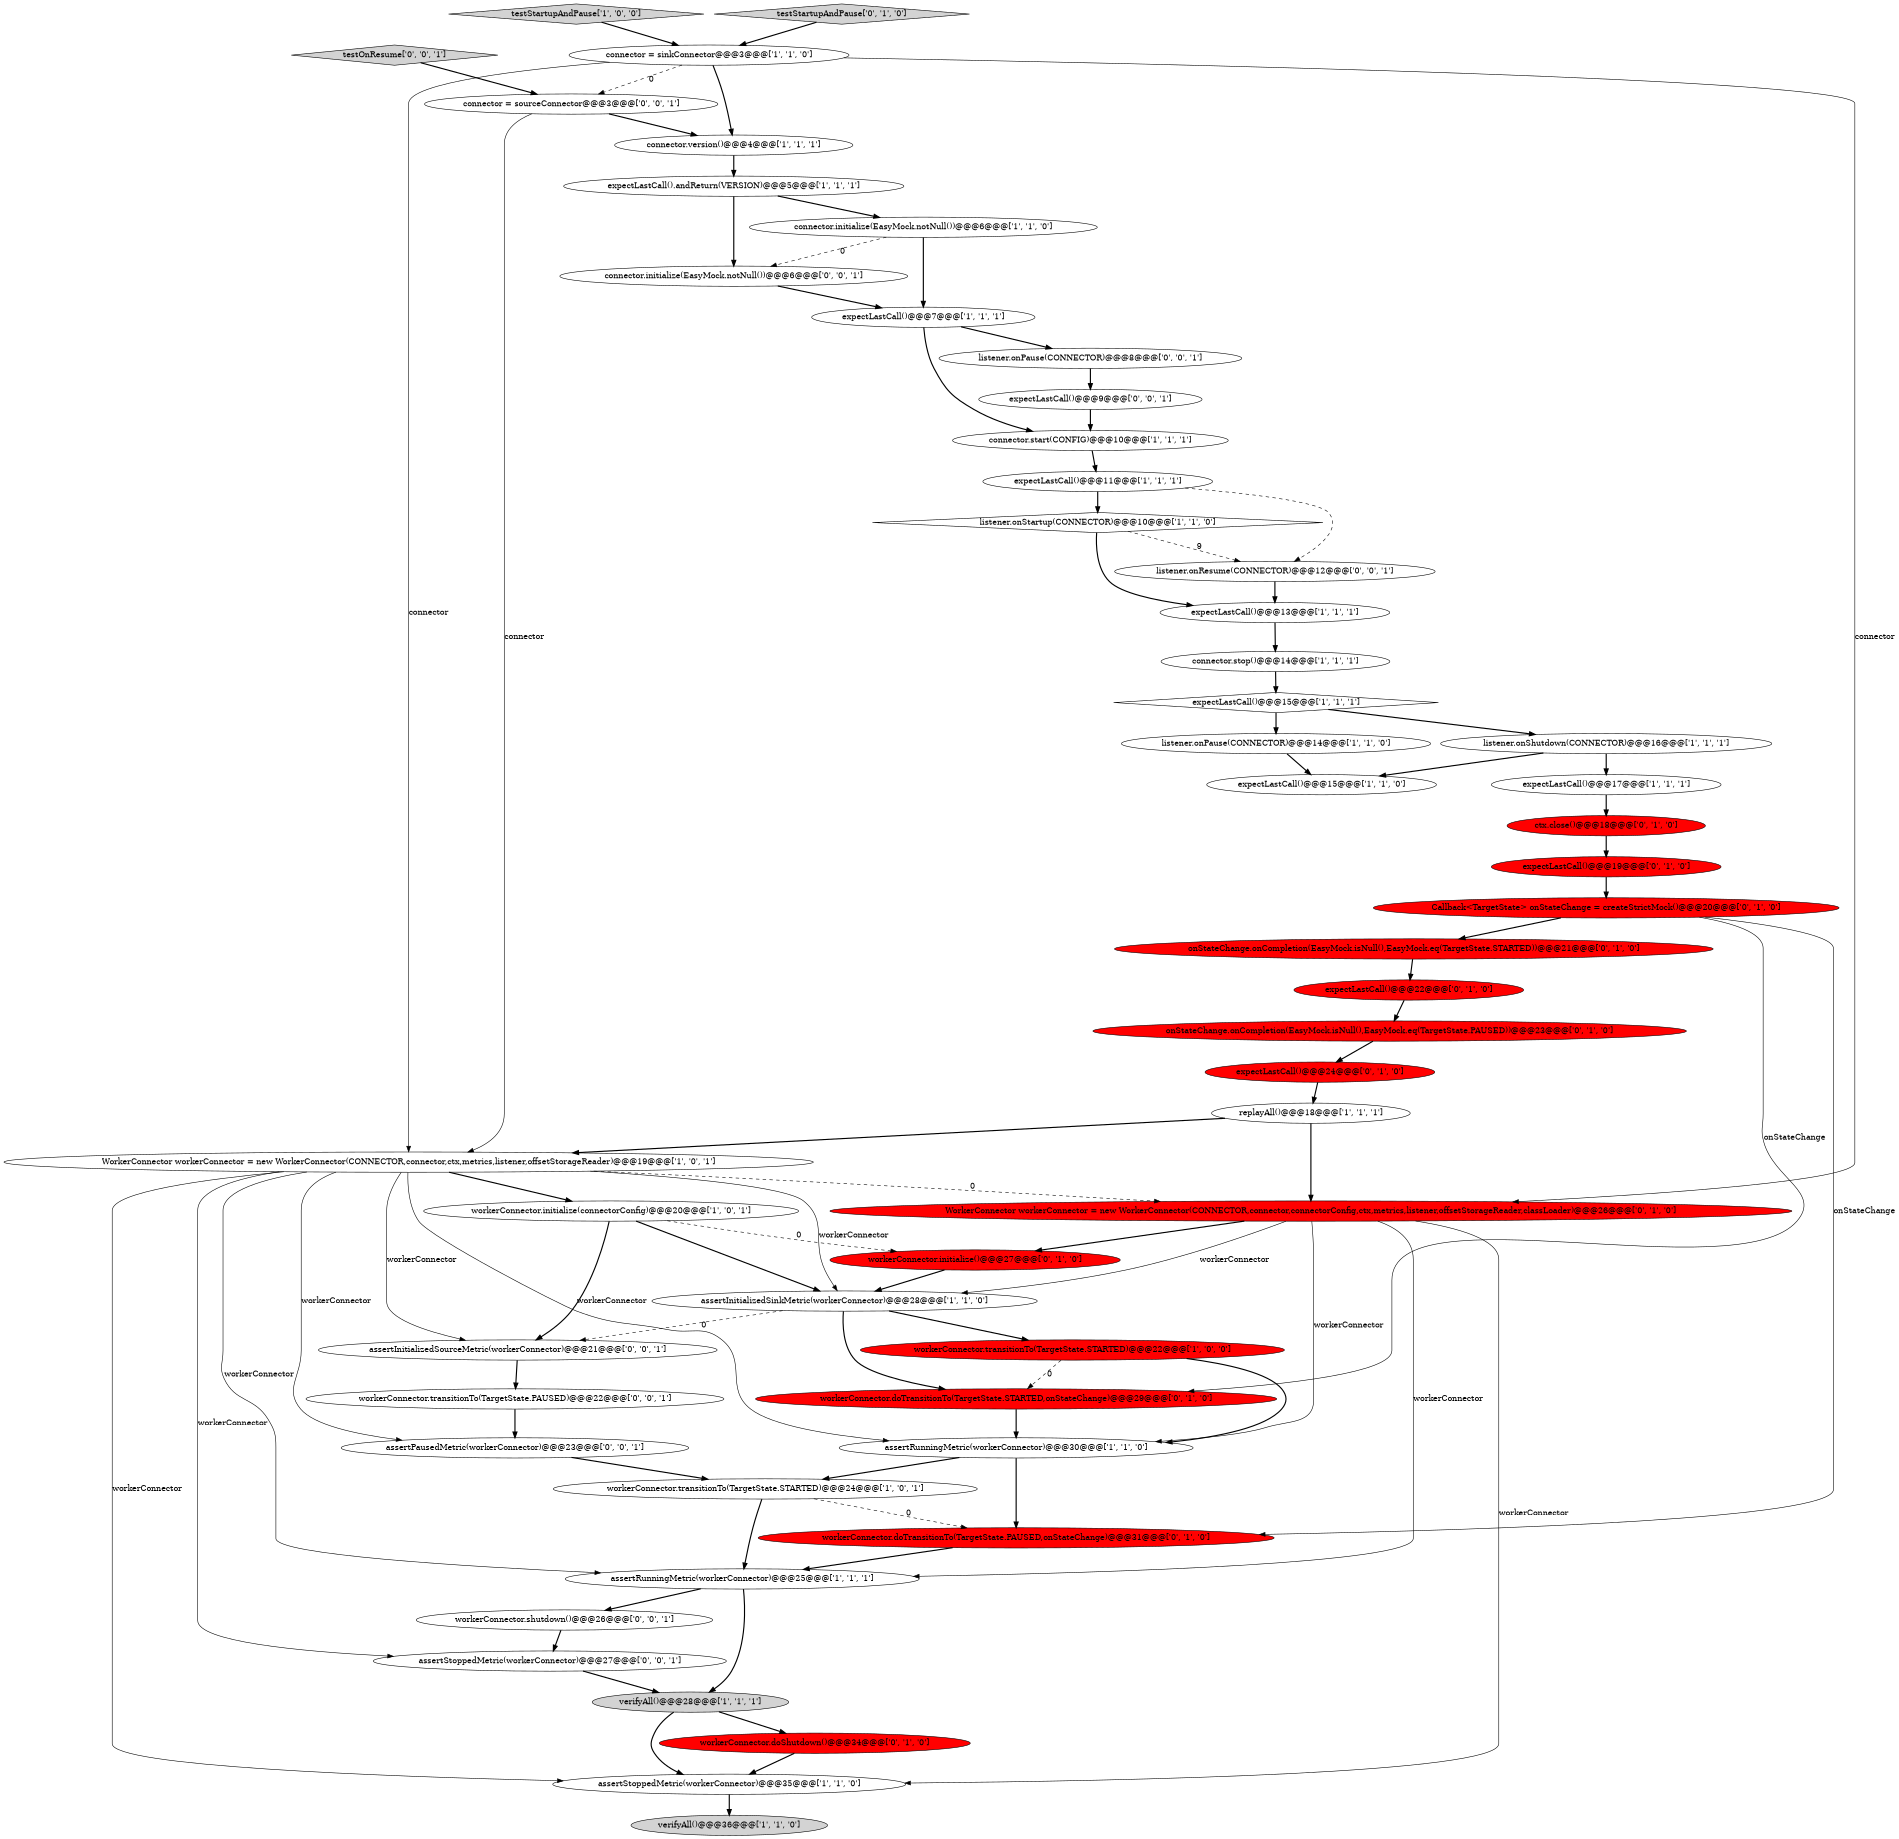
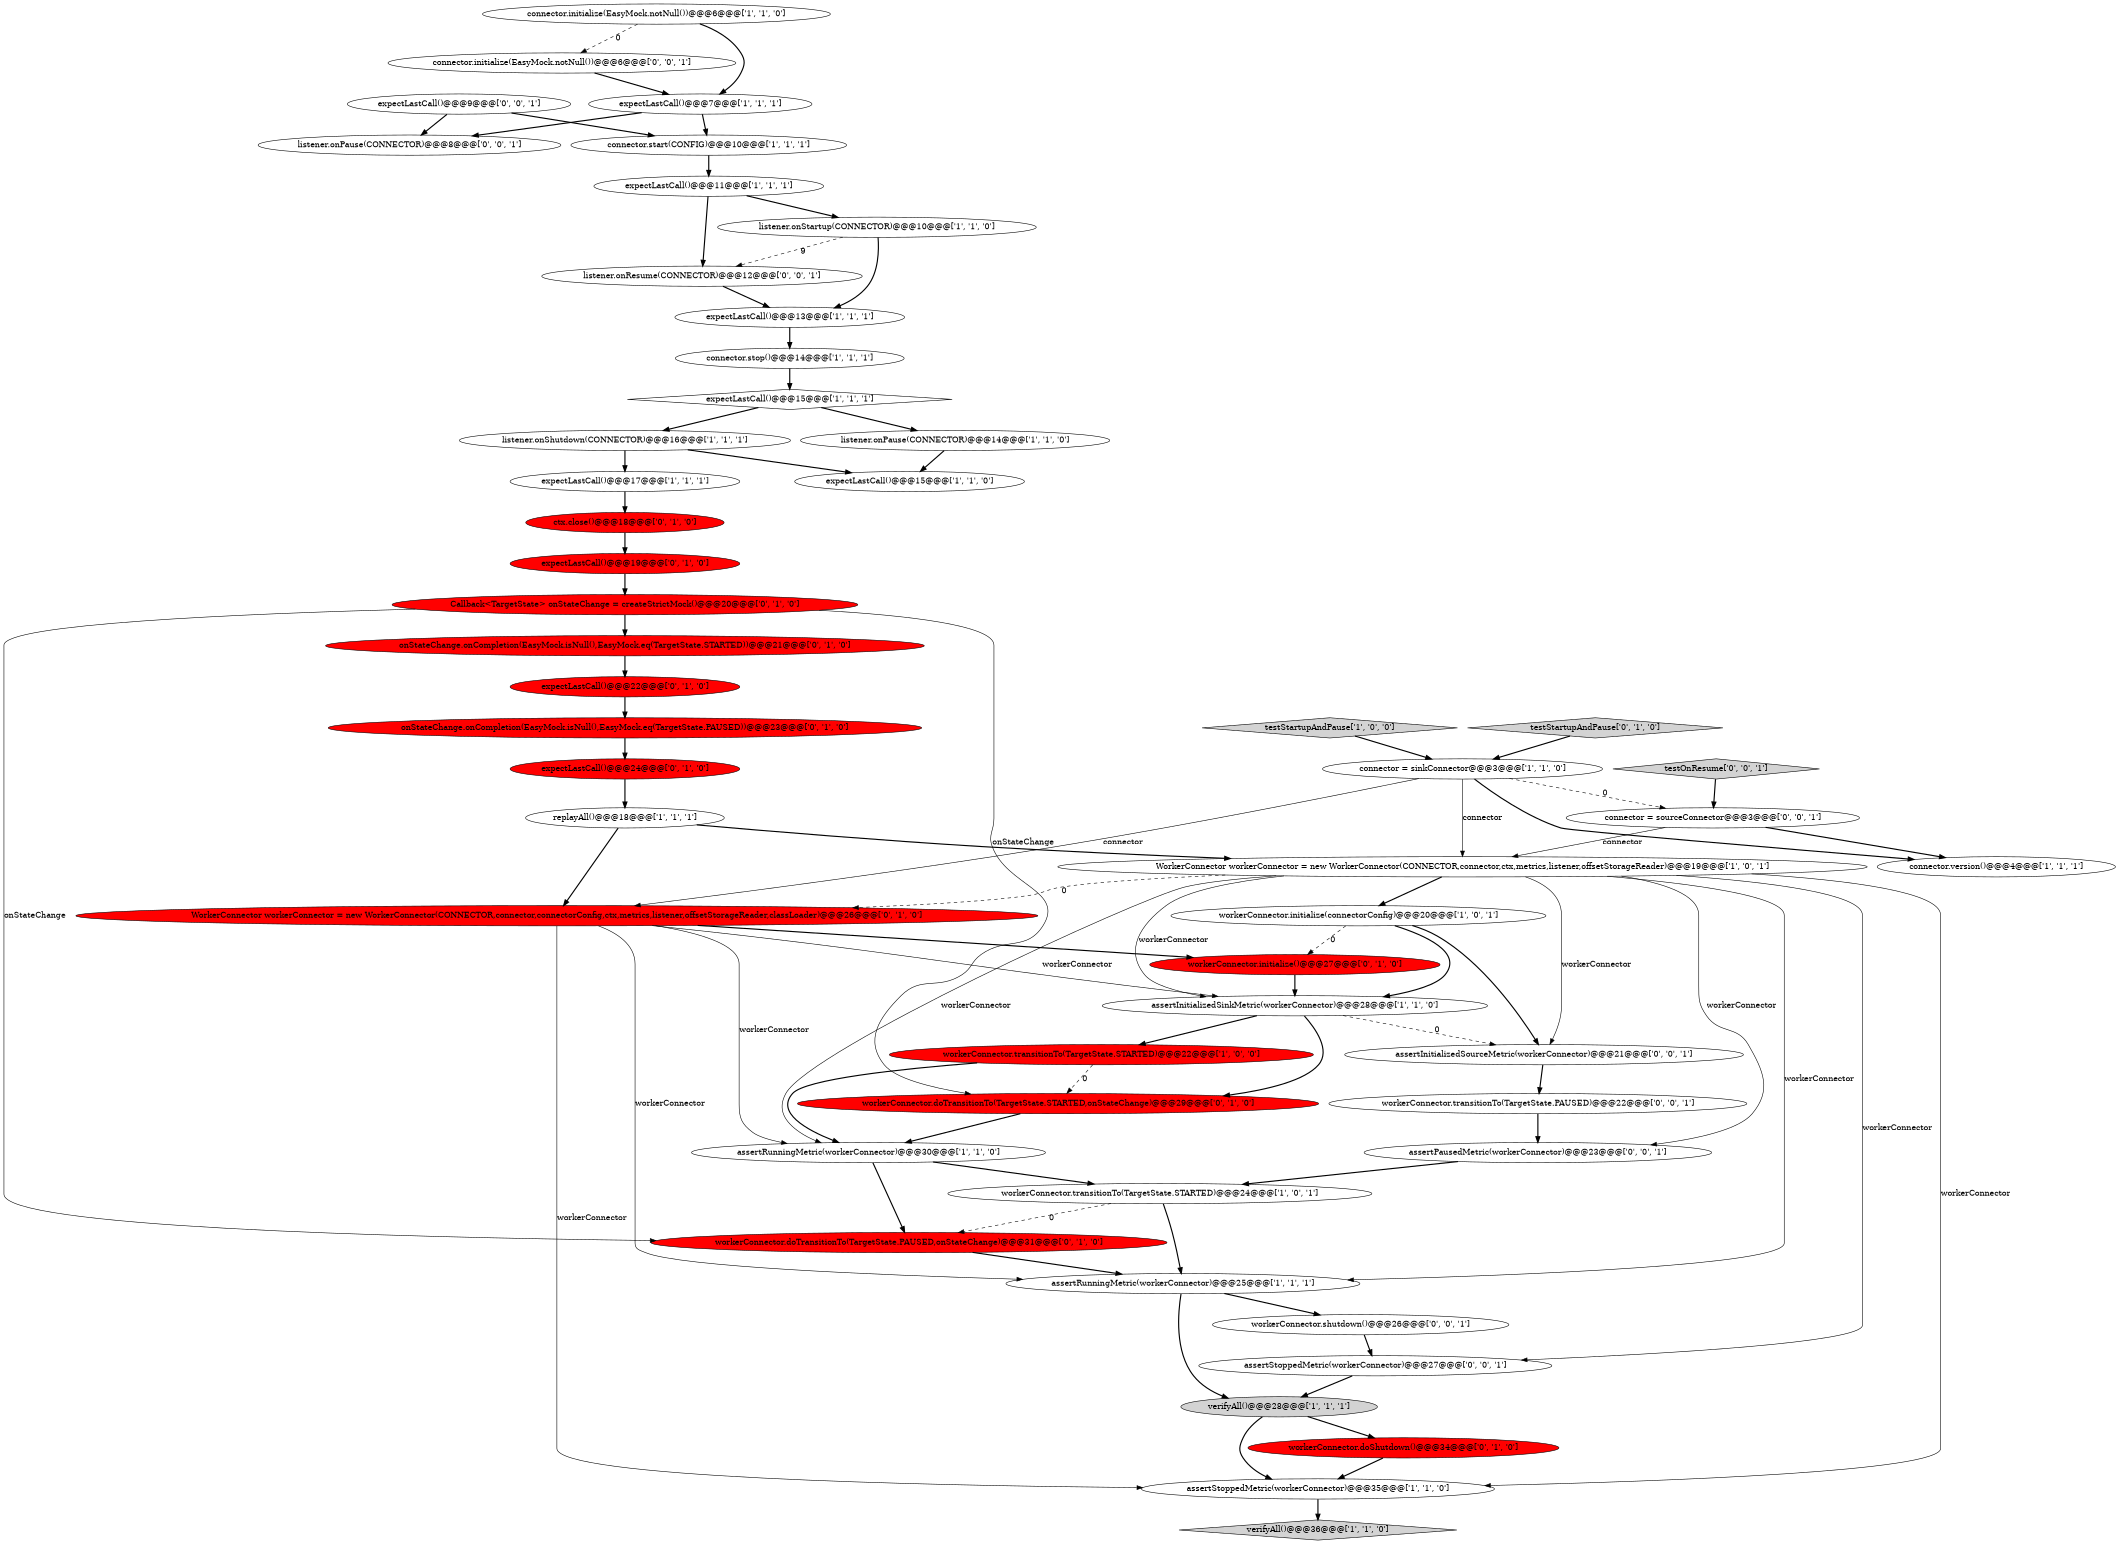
  digraph {
    node [fillcolor=white shape=ellipse style=filled]
    edge [style=bold]
    n1 [fillcolor=red label="onStateChange.onCompletion(EasyMock.isNull(),EasyMock.eq(TargetState.STARTED))@@@21@@@['0', '1', '0']"]
    n2 [fillcolor=red label="expectLastCall()@@@22@@@['0', '1', '0']"]
    n3 [fillcolor=red label="onStateChange.onCompletion(EasyMock.isNull(),EasyMock.eq(TargetState.PAUSED))@@@23@@@['0', '1', '0']"]
    n4 [fillcolor=red label="workerConnector.transitionTo(TargetState.STARTED)@@@22@@@['1', '0', '0']"]
    n5 [fillcolor=red label="workerConnector.doTransitionTo(TargetState.STARTED,onStateChange)@@@29@@@['0', '1', '0']"]
    n6 [label="assertRunningMetric(workerConnector)@@@30@@@['1', '1', '0']"]
    n7 [label="workerConnector.transitionTo(TargetState.STARTED)@@@24@@@['1', '0', '1']"]
    n8 [fillcolor=red label="workerConnector.doTransitionTo(TargetState.PAUSED,onStateChange)@@@31@@@['0', '1', '0']"]
    n9 [label="expectLastCall()@@@15@@@['1', '1', '1']" shape=diamond]
    n10 [label="listener.onShutdown(CONNECTOR)@@@16@@@['1', '1', '1']"]
    n11 [label="listener.onPause(CONNECTOR)@@@14@@@['1', '1', '0']"]
    n12 [label="expectLastCall()@@@15@@@['1', '1', '0']"]
    n13 [label="expectLastCall()@@@17@@@['1', '1', '1']"]
    n14 [label="assertRunningMetric(workerConnector)@@@25@@@['1', '1', '1']"]
    n15 [label="workerConnector.shutdown()@@@26@@@['0', '0', '1']"]
    n16 [fillcolor=lightgray label="verifyAll()@@@28@@@['1', '1', '1']"]
    n17 [label="assertStoppedMetric(workerConnector)@@@27@@@['0', '0', '1']"]
    n18 [label="assertStoppedMetric(workerConnector)@@@35@@@['1', '1', '0']"]
    n19 [fillcolor=red label="workerConnector.doShutdown()@@@34@@@['0', '1', '0']"]
    n20 [label="connector.initialize(EasyMock.notNull())@@@6@@@['1', '1', '0']"]
    n21 [label="connector.initialize(EasyMock.notNull())@@@6@@@['0', '0', '1']"]
    n22 [label="expectLastCall()@@@7@@@['1', '1', '1']"]
    n23 [label="listener.onPause(CONNECTOR)@@@8@@@['0', '0', '1']"]
    n24 [label="connector.start(CONFIG)@@@10@@@['1', '1', '1']"]
    n25 [fillcolor=red label="WorkerConnector workerConnector = new WorkerConnector(CONNECTOR,connector,connectorConfig,ctx,metrics,listener,offsetStorageReader,classLoader)@@@26@@@['0', '1', '0']"]
    n26 [label="assertInitializedSinkMetric(workerConnector)@@@28@@@['1', '1', '0']"]
    n27 [fillcolor=red label="workerConnector.initialize()@@@27@@@['0', '1', '0']"]
-   n28 [fillcolor=lightgray label="verifyAll()@@@36@@@['1', '1', '0']"]
+   n28 [fillcolor=lightgray label="verifyAll()@@@36@@@['1', '1', '0']" shape=diamond]
    n29 [label="assertInitializedSourceMetric(workerConnector)@@@21@@@['0', '0', '1']"]
    n30 [label="expectLastCall()@@@11@@@['1', '1', '1']"]
    n31 [label="listener.onResume(CONNECTOR)@@@12@@@['0', '0', '1']"]
-   n32 [label="listener.onStartup(CONNECTOR)@@@10@@@['1', '1', '0']" shape=diamond]
+   n32 [label="listener.onStartup(CONNECTOR)@@@10@@@['1', '1', '0']"]
    n33 [label="expectLastCall()@@@13@@@['1', '1', '1']"]
    n34 [label="connector.stop()@@@14@@@['1', '1', '1']"]
    n35 [fillcolor=red label="expectLastCall()@@@19@@@['0', '1', '0']"]
    n36 [fillcolor=red label="Callback<TargetState> onStateChange = createStrictMock()@@@20@@@['0', '1', '0']"]
    n37 [fillcolor=lightgray label="testStartupAndPause['1', '0', '0']" shape=diamond]
    n38 [label="connector = sinkConnector@@@3@@@['1', '1', '0']"]
    n39 [label="connector = sourceConnector@@@3@@@['0', '0', '1']"]
    n40 [label="connector.version()@@@4@@@['1', '1', '1']"]
    n41 [label="WorkerConnector workerConnector = new WorkerConnector(CONNECTOR,connector,ctx,metrics,listener,offsetStorageReader)@@@19@@@['1', '0', '1']"]
-   n42 [label="expectLastCall().andReturn(VERSION)@@@5@@@['1', '1', '1']"]
    n43 [fillcolor=lightgray label="testOnResume['0', '0', '1']" shape=diamond]
    n44 [fillcolor=red label="ctx.close()@@@18@@@['0', '1', '0']"]
    n45 [label="replayAll()@@@18@@@['1', '1', '1']"]
    n46 [label="workerConnector.initialize(connectorConfig)@@@20@@@['1', '0', '1']"]
    n47 [label="assertPausedMetric(workerConnector)@@@23@@@['0', '0', '1']"]
    n48 [fillcolor=lightgray label="testStartupAndPause['0', '1', '0']" shape=diamond]
    n49 [label="workerConnector.transitionTo(TargetState.PAUSED)@@@22@@@['0', '0', '1']"]
    n50 [label="expectLastCall()@@@9@@@['0', '0', '1']"]
    n51 [fillcolor=red label="expectLastCall()@@@24@@@['0', '1', '0']"]
    n1 -> n2
    n2 -> n3
    n3 -> n51
    n4 -> n5 [label=0 style=dashed]
    n4 -> n6
    n5 -> n6
    n6 -> n7
    n6 -> n8
    n7 -> n8 [label=0 style=dashed]
    n7 -> n14
    n8 -> n14
    n9 -> n10
    n9 -> n11
    n10 -> n12
    n10 -> n13
    n11 -> n12
    n13 -> n44
    n14 -> n15
    n14 -> n16
    n15 -> n17
    n16 -> n18
    n16 -> n19
    n17 -> n16
    n18 -> n28
    n19 -> n18
    n20 -> n21 [label=0 style=dashed]
    n20 -> n22
    n21 -> n22
    n22 -> n23
    n22 -> n24
-   n23 -> n50
+   n50 -> n23
    n24 -> n30
    n25 -> n6 [label=workerConnector style=solid]
    n25 -> n14 [label=workerConnector style=solid]
    n25 -> n18 [label=workerConnector style=solid]
    n25 -> n26 [label=workerConnector style=solid]
    n25 -> n27
    n26 -> n4
    n26 -> n5
    n26 -> n29 [label=0 style=dashed]
    n27 -> n26
    n29 -> n49
-   n30 -> n31 [style=dashed]
+   n30 -> n31
    n30 -> n32
    n31 -> n33
    n32 -> n31 [label=9 style=dashed]
    n32 -> n33
    n33 -> n34
    n34 -> n9
    n35 -> n36
    n36 -> n1
    n36 -> n5 [label=onStateChange style=solid]
    n36 -> n8 [label=onStateChange style=solid]
    n37 -> n38
    n38 -> n25 [label=connector style=solid]
    n38 -> n39 [label=0 style=dashed]
    n38 -> n40
    n38 -> n41 [label=connector style=solid]
    n39 -> n40
    n39 -> n41 [label=connector style=solid]
-   n40 -> n42
    n41 -> n6 [label=workerConnector style=solid]
    n41 -> n14 [label=workerConnector style=solid]
    n41 -> n17 [label=workerConnector style=solid]
    n41 -> n18 [label=workerConnector style=solid]
    n41 -> n25 [label=0 style=dashed]
    n41 -> n26 [label=workerConnector style=solid]
    n41 -> n29 [label=workerConnector style=solid]
    n41 -> n46
    n41 -> n47 [label=workerConnector style=solid]
-   n42 -> n20
-   n42 -> n21
    n43 -> n39
    n44 -> n35
    n45 -> n25
    n45 -> n41
    n46 -> n26
    n46 -> n27 [label=0 style=dashed]
    n46 -> n29
    n47 -> n7
    n48 -> n38
    n49 -> n47
    n50 -> n24
    n51 -> n45
  }
